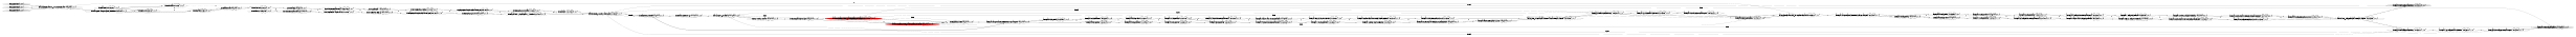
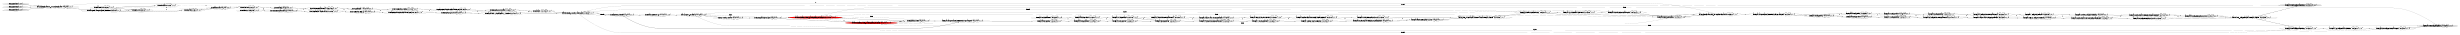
  digraph {
    rankdir=LR
    node [fillcolor=white shape=ellipse style=filled]
    edge [style=bold]
    n1 [label="assertEquals(CompilerConfiguration.POST_JDK5,config.getTargetBytecode())@@@50@@@['1', '1', '0']"]
    n2 [label="assertEquals(true,config.getRecompileGroovySource())@@@51@@@['1', '1', '0']"]
    n3 [label="assertEquals(CompilerConfiguration.PRE_JDK5,config.getTargetBytecode())@@@41@@@['0', '0', '1']"]
    n4 [label="{final List listCP = config.getClasspath()assertEquals(0,listCP.size())}@@@43@@@['1', '1', '1']"]
    n5 [label="assertEquals(false,config.getRecompileGroovySource())@@@42@@@['0', '0', '1']"]
    n6 [label="{final List listCP = init.getClasspath()assertNotNull(listCP)assertEquals(0,listCP.size())}@@@27@@@['1', '1', '1']"]
    n7 [label="assertEquals(initTDFile,init.getTargetDirectory())@@@32@@@['1', '1', '1']"]
    n8 [label="final CompilerConfiguration config = new CompilerConfiguration(init)@@@33@@@['1', '1', '1']"]
    n9 [label="assertEquals(\".jpp\",init.getDefaultScriptExtension())@@@39@@@['1', '1', '0']"]
    n10 [label="assertEquals(234,init.getMinimumRecompilationInterval())@@@28@@@['1', '1', '0']"]
    n11 [label="assertEquals(\"blarg.foo.WhatSit\",init.getScriptBaseClass())@@@29@@@['1', '1', '0']"]
    n12 [label="assertEquals(975,init.getMinimumRecompilationInterval())@@@22@@@['0', '0', '1']"]
    n13 [label="assertEquals(\"LEAD-123\",init.getSourceEncoding())@@@30@@@['1', '1', '0']"]
    n14 [label="assertEquals(\"\",init.getScriptBaseClass())@@@23@@@['0', '0', '1']"]
    n15 [label="init.setWarningLevel(WarningMessage.POSSIBLE_ERRORS)@@@4@@@['1', '1', '1']"]
    n16 [label="init.setDebug(false)@@@5@@@['0', '0', '1']"]
    n17 [label="init.setDebug(true)@@@5@@@['1', '1', '0']"]
    n18 [label="init.setParameters(false)@@@6@@@['0', '0', '1']"]
    n19 [label="init.setJointCompilationOptions(initJoint)@@@20@@@['1', '1', '0']"]
    n20 [fillcolor=red label="final ParserPluginFactory initPPF = ParserPluginFactory.newInstance(true)@@@21@@@['1', '0', '0']"]
    n21 [fillcolor=red label="final ParserPluginFactory initPPF = ParserPluginFactory.newInstance()@@@21@@@['0', '1', '0']"]
    n22 [label="init.setPluginFactory(initPPF)@@@22@@@['1', '1', '0']"]
    n23 [label="assertEquals(initPPF,init.getPluginFactory())@@@41@@@['1', '1', '0']"]
    n24 [fillcolor=lightgray label="assertEquals(initPPF,config.getPluginFactory())@@@60@@@['1', '1', '0']"]
    n25 [label="assertEquals(\"Gutenberg\",config.getSourceEncoding())@@@40@@@['0', '0', '1']"]
    n26 [label="assertEquals(false,config.getDebug())@@@35@@@['0', '0', '1']"]
    n27 [label="assertEquals(true,config.getVerbose())@@@36@@@['0', '0', '1']"]
    n28 [label="assertEquals(55,config.getTolerance())@@@37@@@['0', '0', '1']"]
    n29 [label="assertEquals(WarningMessage.POSSIBLE_ERRORS,config.getWarningLevel())@@@34@@@['1', '1', '1']"]
    n30 [label="assertEquals(initJoint,init.getJointCompilationOptions())@@@40@@@['1', '1', '0']"]
    n31 [label="assertEquals(WarningMessage.POSSIBLE_ERRORS,init.getWarningLevel())@@@17@@@['1', '1', '1']"]
    n32 [label="init.setVerbose(true)@@@7@@@['0', '0', '1']"]
    n33 [label="init.setTolerance(55)@@@8@@@['0', '0', '1']"]
    n34 [label="init.setMinimumRecompilationInterval(975)@@@9@@@['0', '0', '1']"]
    n35 [label="assertEquals(CompilerConfiguration.POST_JDK5,init.getTargetBytecode())@@@31@@@['1', '1', '0']"]
    n36 [label="assertEquals(true,init.getRecompileGroovySource())@@@32@@@['1', '1', '0']"]
    n37 [label="assertEquals(CompilerConfiguration.PRE_JDK5,init.getTargetBytecode())@@@25@@@['0', '0', '1']"]
    n38 [label="assertEquals(false,init.getRecompileGroovySource())@@@26@@@['0', '0', '1']"]
    n39 [label="init.setClasspath(\"File1\" + File.pathSeparator + \"Somewhere\")@@@14@@@['1', '1', '0']"]
    n40 [label="init.setClasspath(\"\")@@@14@@@['0', '0', '1']"]
    n41 [label="final File initTDFile = new File(\"A wandering path\")@@@15@@@['1', '1', '1']"]
    n42 [label="init.setTargetDirectory(initTDFile)@@@16@@@['1', '1', '1']"]
    n43 [fillcolor=lightgray label="assertEquals(initTDFile,config.getTargetDirectory())@@@47@@@['0', '0', '1']"]
    n44 [label="assertEquals(initTDFile,config.getTargetDirectory())@@@57@@@['1', '1', '0']"]
    n45 [label="init.setDefaultScriptExtension(\".jpp\")@@@17@@@['1', '1', '0']"]
    n46 [label="final Map initJoint = new HashMap()@@@18@@@['1', '1', '0']"]
    n47 [label="initJoint.put(\"somekey\",\"somevalue\")@@@19@@@['1', '1', '0']"]
    n48 [label="assertEquals(initJoint,config.getJointCompilationOptions())@@@59@@@['1', '1', '0']"]
    n49 [label="assertEquals(\"blarg.foo.WhatSit\",config.getScriptBaseClass())@@@48@@@['1', '1', '0']"]
    n50 [label="assertEquals(\"LEAD-123\",config.getSourceEncoding())@@@49@@@['1', '1', '0']"]
    n51 [label="assertEquals(\"\",config.getScriptBaseClass())@@@39@@@['0', '0', '1']"]
    n52 [label="assertEquals(false,config.getVerbose())@@@45@@@['1', '1', '0']"]
    n53 [label="assertEquals(720,config.getTolerance())@@@46@@@['1', '1', '0']"]
    n54 [label="assertEquals(234,config.getMinimumRecompilationInterval())@@@47@@@['1', '1', '0']"]
    n55 [label="assertEquals(720,init.getTolerance())@@@27@@@['1', '1', '0']"]
    n56 [label="assertEquals(55,init.getTolerance())@@@21@@@['0', '0', '1']"]
    n57 [label="init.setVerbose(false)@@@7@@@['1', '1', '0']"]
    n58 [label="init.setTolerance(720)@@@8@@@['1', '1', '0']"]
    n59 [label="init.setMinimumRecompilationInterval(234)@@@9@@@['1', '1', '0']"]
    n60 [label="init.setSourceEncoding(\"LEAD-123\")@@@11@@@['1', '1', '0']"]
    n61 [label="init.setTargetBytecode(CompilerConfiguration.POST_JDK5)@@@12@@@['1', '1', '0']"]
    n62 [label="init.setSourceEncoding(\"Gutenberg\")@@@11@@@['0', '0', '1']"]
    n63 [label="init.setTargetBytecode(CompilerConfiguration.PRE_JDK5)@@@12@@@['0', '0', '1']"]
    n64 [label="init.setRecompileGroovySource(true)@@@13@@@['1', '1', '0']"]
    n65 [label="assertEquals(false,init.getDebug())@@@18@@@['0', '0', '1']"]
-   n66 [label="assertEquals(true,init.getDebug())@@@24@@@['1', '1', '0']"]
    n67 [label="assertEquals(true,config.getDebug())@@@44@@@['1', '1', '0']"]
    n68 [label="assertEquals(false,init.getVerbose())@@@26@@@['1', '1', '0']"]
    n69 [label="assertEquals(true,init.getVerbose())@@@20@@@['0', '0', '1']"]
    n70 [label="init.setScriptBaseClass(\"blarg.foo.WhatSit\")@@@10@@@['1', '1', '0']"]
    n71 [fillcolor=lightgray label="testCopyConstructor1['1', '0', '0']" shape=diamond]
    n72 [label="final CompilerConfiguration init = new CompilerConfiguration()@@@3@@@['1', '1', '1']"]
    n73 [label="assertEquals(false,init.getParameters())@@@19@@@['0', '0', '1']"]
    n74 [label="assertEquals(true,init.getParameters())@@@25@@@['1', '1', '0']"]
    n75 [label="assertEquals(\"Gutenberg\",init.getSourceEncoding())@@@24@@@['0', '0', '1']"]
    n76 [label="init.setRecompileGroovySource(false)@@@13@@@['0', '0', '1']"]
    n77 [label="assertEquals(975,config.getMinimumRecompilationInterval())@@@38@@@['0', '0', '1']"]
    n78 [label="init.setScriptBaseClass(\"\")@@@10@@@['0', '0', '1']"]
    n79 [label="assertEquals(\".jpp\",config.getDefaultScriptExtension())@@@58@@@['1', '1', '0']"]
    n80 [label="init.setParameters(true)@@@6@@@['1', '1', '0']"]
    n81 [fillcolor=lightgray label="testCopyConstructor2['0', '0', '1']" shape=diamond]
    n82 [fillcolor=lightgray label="testCopyConstructor1['0', '1', '0']" shape=diamond]
    n1 -> n2
    n1 -> n3 [label=0 style=dashed]
    n2 -> n4
    n2 -> n5 [label=0 style=dashed]
    n3 -> n5
    n4 -> n43
    n4 -> n44
    n5 -> n4
    n6 -> n7
    n7 -> n8
    n7 -> n9
    n8 -> n29
    n9 -> n30
    n10 -> n11
    n10 -> n12 [label=0 style=dashed]
    n11 -> n13
    n11 -> n14 [label=0 style=dashed]
    n12 -> n14
    n13 -> n35
    n13 -> n75 [label=0 style=dashed]
    n14 -> n75
    n15 -> n16
    n15 -> n17
    n16 -> n18
    n17 -> n16 [label=0 style=dashed]
    n18 -> n32
    n19 -> n20
    n19 -> n21
    n20 -> n21 [label=0 style=dashed]
    n20 -> n22 [label=initPPF style=solid]
    n20 -> n22
    n20 -> n23 [label=initPPF style=solid]
    n20 -> n24 [label=initPPF style=solid]
    n21 -> n22 [label=initPPF style=solid]
    n21 -> n22
    n21 -> n23 [label=initPPF style=solid]
    n21 -> n24 [label=initPPF style=solid]
    n22 -> n31
    n23 -> n8
    n25 -> n3
    n26 -> n27
    n27 -> n28
    n28 -> n77
    n29 -> n26
    n29 -> n67
    n30 -> n23
    n31 -> n65
-   n31 -> n66
    n32 -> n33
    n33 -> n34
    n34 -> n78
    n35 -> n36
    n35 -> n37 [label=0 style=dashed]
    n36 -> n6
    n36 -> n38 [label=0 style=dashed]
    n37 -> n38
    n38 -> n6
    n39 -> n40 [label=0 style=dashed]
    n39 -> n41
    n40 -> n41
    n41 -> n7 [label=initTDFile style=solid]
    n41 -> n42
    n41 -> n42 [label=initTDFile style=solid]
    n41 -> n43 [label=initTDFile style=solid]
    n41 -> n44 [label=initTDFile style=solid]
    n42 -> n31
    n42 -> n45
    n44 -> n79
    n45 -> n46
    n46 -> n19 [label=initJoint style=solid]
    n46 -> n30 [label=initJoint style=solid]
    n46 -> n47
    n46 -> n48 [label=initJoint style=solid]
    n47 -> n19
    n48 -> n24
    n49 -> n50
    n49 -> n51 [label=0 style=dashed]
    n50 -> n1
    n50 -> n25 [label=0 style=dashed]
    n51 -> n25
    n52 -> n27 [label=0 style=dashed]
    n52 -> n53
    n53 -> n28 [label=0 style=dashed]
    n53 -> n54
    n54 -> n49
    n54 -> n77 [label=0 style=dashed]
    n55 -> n10
    n55 -> n56 [label=0]
    n56 -> n12
    n57 -> n32 [label=0 style=dashed]
    n58 -> n33 [label=9 style=dashed]
    n58 -> n59
    n59 -> n34 [label=0 style=dashed]
    n59 -> n70
    n60 -> n61
    n60 -> n62 [label=0 style=dashed]
    n61 -> n63 [label=0 style=dashed]
    n61 -> n64
    n62 -> n63
    n63 -> n76
    n64 -> n39
    n64 -> n76 [label=0 style=solid]
    n65 -> n73
-   n66 -> n65 [label=0 style=dashed]
-   n66 -> n74
    n67 -> n26 [label=0 style=dashed]
    n67 -> n52
    n68 -> n55
    n68 -> n69 [label=0 style=dashed]
    n69 -> n56
    n70 -> n60
    n70 -> n78 [label=0 style=dashed]
    n71 -> n72
    n72 -> n8 [label=init style=solid]
    n72 -> n15
    n73 -> n69
    n74 -> n68
    n74 -> n73 [label=0 style=dashed]
    n75 -> n37
    n76 -> n40
    n77 -> n51
    n78 -> n62
    n79 -> n48
    n80 -> n17
    n80 -> n18 [label=0 style=dashed]
    n80 -> n57
    n81 -> n72
    n82 -> n72
  }
